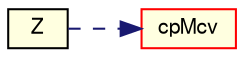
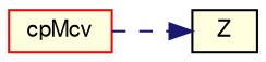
  digraph {
    rankdir=LR
    node [fillcolor=lightyellow fontname=FreeSans fontsize=10 shape=record style=filled]
    n1 [color=black fontcolor=black height=0.2 label=Z width=0.4]
    n2 [color=red height=0.2 label=cpMcv width=0.4]
-   n1 -> n2 [color=midnightblue fontname=FreeSans fontsize=10 labelfontname=FreeSans labelfontsize=10 style=dashed]
+   n2 -> n1 [color=midnightblue fontname=FreeSans fontsize=10 labelfontname=FreeSans labelfontsize=10 style=dashed]
  }
